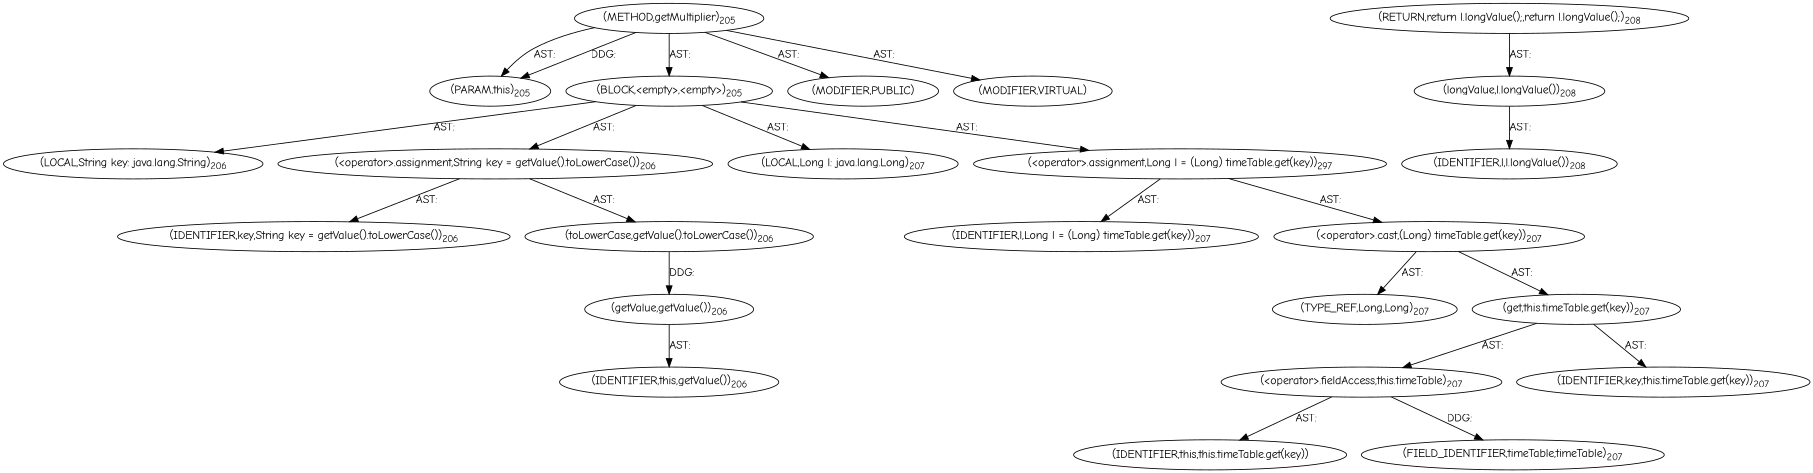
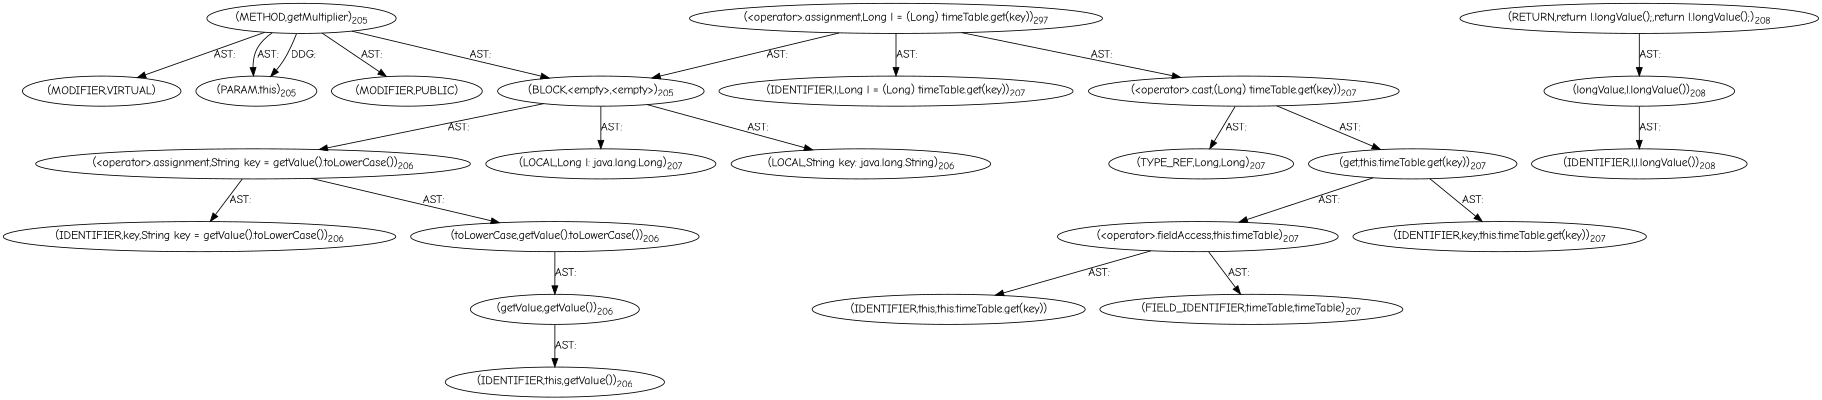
  digraph {
    fontname="Comic Neue"
    node [fontname="Comic Neue"]
    edge [fontname="Comic Neue"]
    n1 [label=<(METHOD,getMultiplier)<SUB>205</SUB>>]
    n2 [label=<(PARAM,this)<SUB>205</SUB>>]
    n3 [label=<(BLOCK,&lt;empty&gt;,&lt;empty&gt;)<SUB>205</SUB>>]
    n4 [label=<(MODIFIER,PUBLIC)>]
    n5 [label=<(MODIFIER,VIRTUAL)>]
    n6 [label=<(LOCAL,String key: java.lang.String)<SUB>206</SUB>>]
    n7 [label=<(&lt;operator&gt;.assignment,String key = getValue().toLowerCase())<SUB>206</SUB>>]
    n8 [label=<(LOCAL,Long l: java.lang.Long)<SUB>207</SUB>>]
    n9 [label=<(&lt;operator&gt;.assignment,Long l = (Long) timeTable.get(key))<SUB>297</SUB>>]
    n10 [label=<(IDENTIFIER,key,String key = getValue().toLowerCase())<SUB>206</SUB>>]
    n11 [label=<(toLowerCase,getValue().toLowerCase())<SUB>206</SUB>>]
    n12 [label=<(IDENTIFIER,l,Long l = (Long) timeTable.get(key))<SUB>207</SUB>>]
    n13 [label=<(&lt;operator&gt;.cast,(Long) timeTable.get(key))<SUB>207</SUB>>]
    n14 [label=<(RETURN,return l.longValue();,return l.longValue();)<SUB>208</SUB>>]
    n15 [label=<(longValue,l.longValue())<SUB>208</SUB>>]
    n16 [label=<(getValue,getValue())<SUB>206</SUB>>]
    n17 [label=<(IDENTIFIER,this,getValue())<SUB>206</SUB>>]
    n18 [label=<(TYPE_REF,Long,Long)<SUB>207</SUB>>]
    n19 [label=<(get,this.timeTable.get(key))<SUB>207</SUB>>]
    n20 [label=<(&lt;operator&gt;.fieldAccess,this.timeTable)<SUB>207</SUB>>]
    n21 [label=<(IDENTIFIER,key,this.timeTable.get(key))<SUB>207</SUB>>]
    n22 [label=<(IDENTIFIER,this,this.timeTable.get(key))>]
    n23 [label=<(FIELD_IDENTIFIER,timeTable,timeTable)<SUB>207</SUB>>]
    n24 [label=<(IDENTIFIER,l,l.longValue())<SUB>208</SUB>>]
    n1 -> n2 [label="AST: "]
    n1 -> n2 [label="DDG: "]
    n1 -> n3 [label="AST: "]
    n1 -> n4 [label="AST: "]
    n1 -> n5 [label="AST: "]
    n3 -> n6 [label="AST: "]
    n3 -> n7 [label="AST: "]
    n3 -> n8 [label="AST: "]
-   n3 -> n9 [label="AST: "]
+   n9 -> n3 [label="AST: "]
    n7 -> n10 [label="AST: "]
    n7 -> n11 [label="AST: "]
    n9 -> n12 [label="AST: "]
    n9 -> n13 [label="AST: "]
-   n11 -> n16 [label="DDG: "]
+   n11 -> n16 [label="AST: "]
    n13 -> n18 [label="AST: "]
    n13 -> n19 [label="AST: "]
    n14 -> n15 [label="AST: "]
    n15 -> n24 [label="AST: "]
    n16 -> n17 [label="AST: "]
    n19 -> n20 [label="AST: "]
    n19 -> n21 [label="AST: "]
    n20 -> n22 [label="AST: "]
-   n20 -> n23 [label="DDG: "]
+   n20 -> n23 [label="AST: "]
  }
